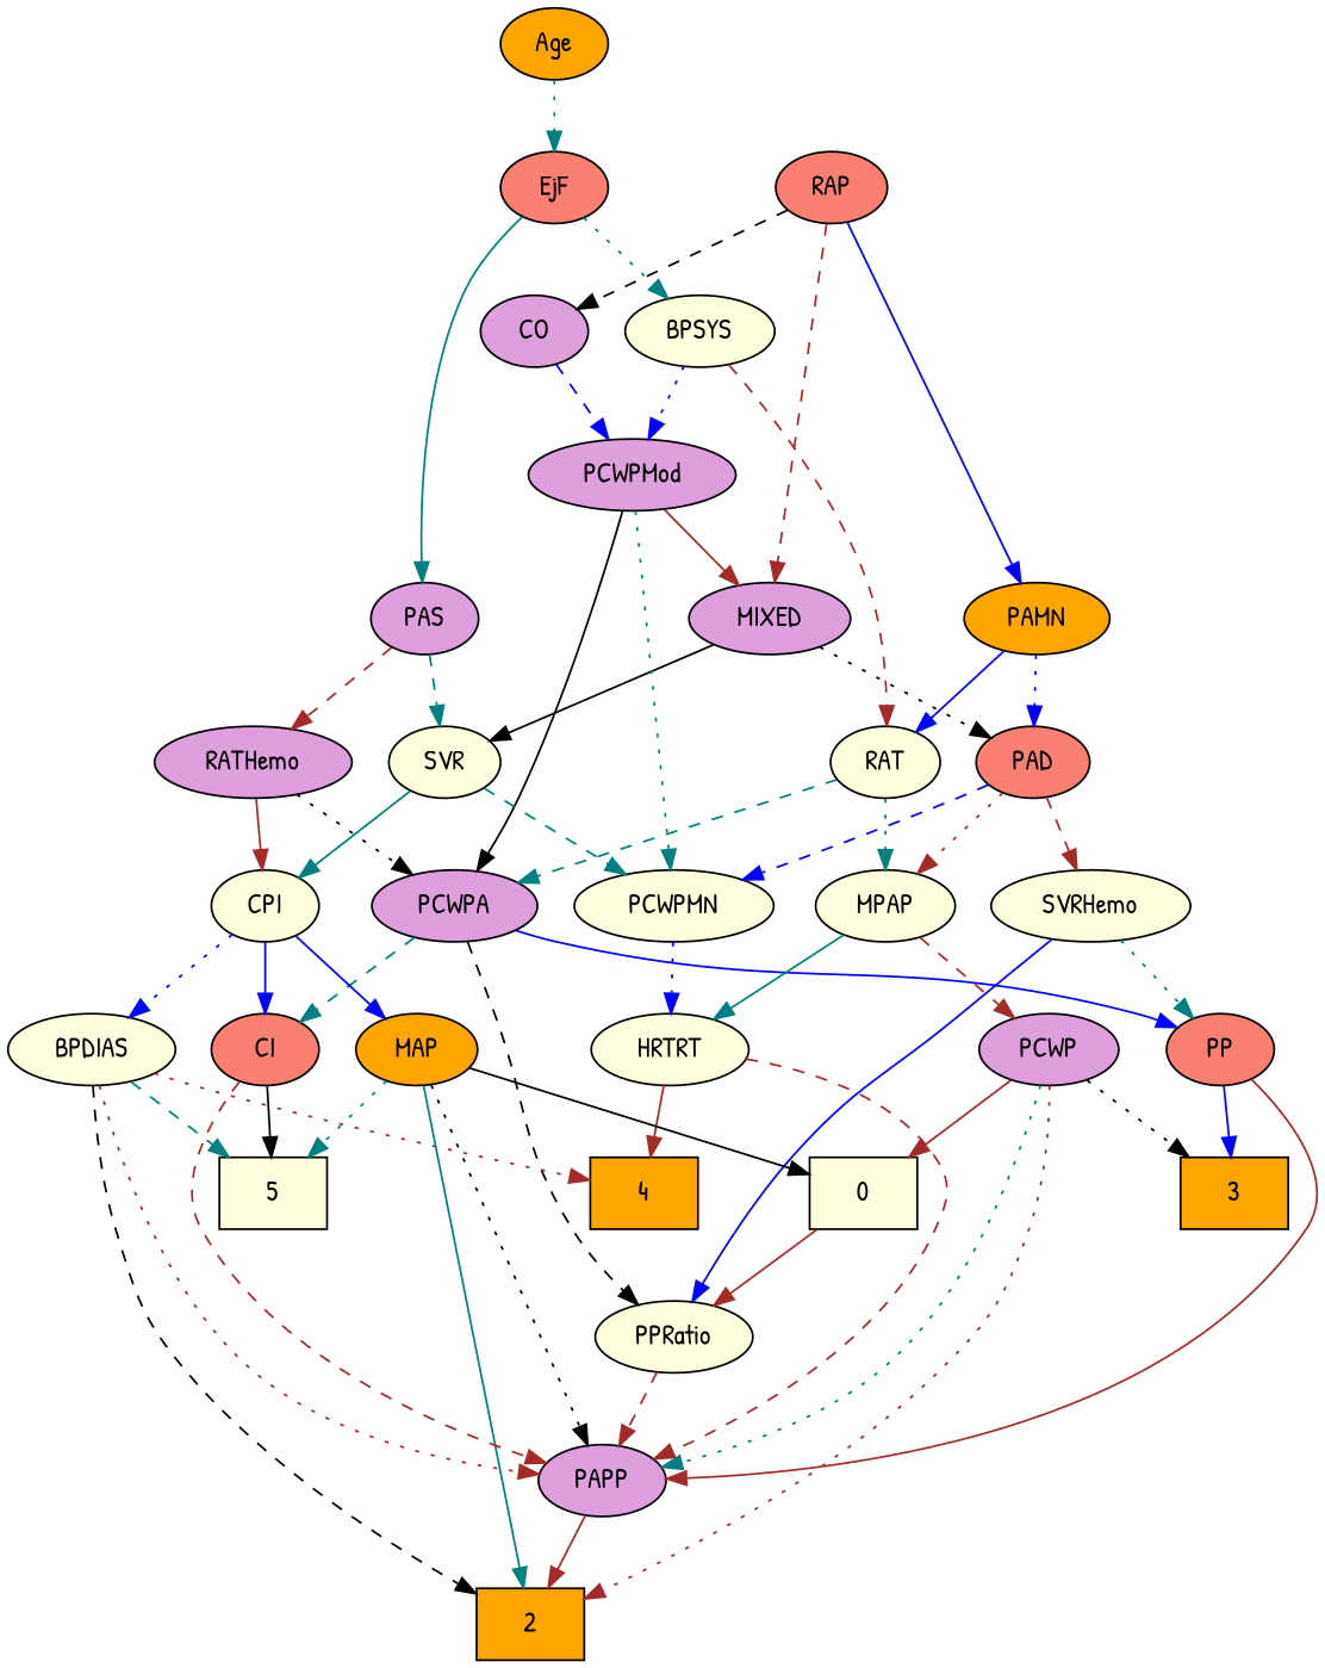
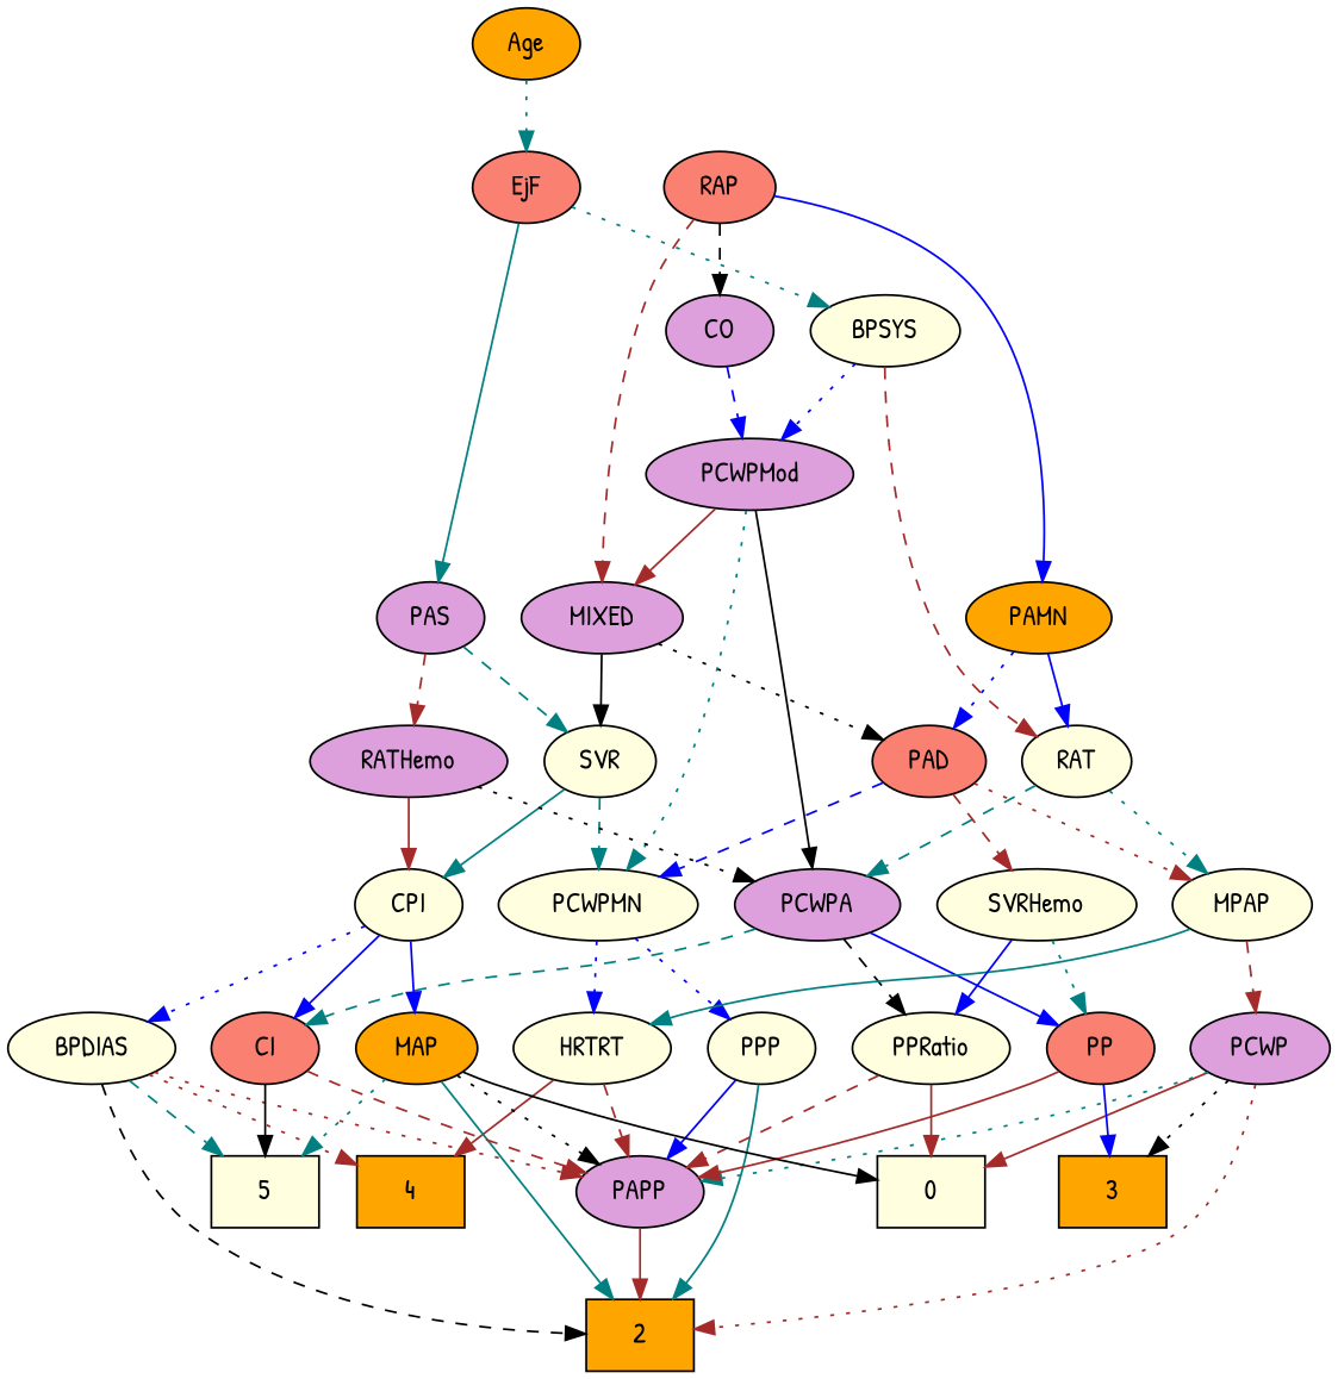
  strict digraph {
    fontname="Patrick Hand"
    node [fillcolor=lightyellow fontname="Patrick Hand" style=filled]
    edge [color=brown fontname="Patrick Hand" style=solid]
    n1 [height=0.5 label=0 shape=box width=0.75]
    2 [fillcolor=orange height=0.5 shape=box width=0.75]
    3 [fillcolor=orange height=0.5 shape=box width=0.75]
    4 [fillcolor=orange height=0.5 shape=box width=0.75]
    5 [height=0.5 shape=box width=0.75]
    Age [fillcolor=orange height=0.5 width=0.75]
    EjF [fillcolor=salmon height=0.5 width=0.75]
    BPSYS [height=0.5 width=1.0471]
    PAS [fillcolor=plum height=0.5 width=0.75]
    RAP [fillcolor=salmon height=0.5 width=0.77632]
    MIXED [fillcolor=plum height=0.5 width=1.1193]
    CO [fillcolor=plum height=0.5 width=0.75]
    PAMN [fillcolor=orange height=0.5 width=1.011]
    PCWPMod [fillcolor=plum height=0.5 width=1.4443]
    RAT [height=0.5 width=0.75827]
    SVR [height=0.5 width=0.77632]
    RATHemo [fillcolor=plum height=0.5 width=1.3721]
    PAD [fillcolor=salmon height=0.5 width=0.79437]
    PCWPMN [height=0.5 width=1.3902]
    PCWPA [fillcolor=plum height=0.5 width=1.1555]
    MPAP [height=0.5 width=0.97491]
    CPI [height=0.5 width=0.75]
    SVRHemo [height=0.5 width=1.3902]
    PCWP [fillcolor=plum height=0.5 width=0.97491]
    HRTRT [height=0.5 width=1.1013]
+   PPP [height=0.5 width=0.75]
    PP [fillcolor=salmon height=0.5 width=0.75]
    PPRatio [height=0.5 width=1.1013]
    BPDIAS [height=0.5 width=1.1735]
    MAP [fillcolor=orange height=0.5 width=0.84854]
    CI [fillcolor=salmon height=0.5 width=0.75]
    PAPP [fillcolor=plum height=0.5 width=0.88464]
    Age -> EjF [color=teal style=dotted]
    EjF -> BPSYS [color=teal style=dotted]
    EjF -> PAS [color=teal]
    BPSYS -> PCWPMod [color=blue style=dotted]
    BPSYS -> RAT [style=dashed]
    PAS -> SVR [color=teal style=dashed]
    PAS -> RATHemo [style=dashed]
    RAP -> MIXED [style=dashed]
    RAP -> CO [color=black style=dashed]
    RAP -> PAMN [color=blue]
    MIXED -> SVR [color=black]
    MIXED -> PAD [color=black style=dotted]
    CO -> PCWPMod [color=blue style=dashed]
    PAMN -> RAT [color=blue]
    PAMN -> PAD [color=blue style=dotted]
    PCWPMod -> MIXED
    PCWPMod -> PCWPMN [color=teal style=dotted]
    PCWPMod -> PCWPA [color=black]
    RAT -> PCWPA [color=teal style=dashed]
    RAT -> MPAP [color=teal style=dotted]
    SVR -> PCWPMN [color=teal style=dashed]
    SVR -> CPI [color=teal]
    RATHemo -> PCWPA [color=black style=dotted]
    RATHemo -> CPI
    PAD -> PCWPMN [color=blue style=dashed]
    PAD -> MPAP [style=dotted]
    PAD -> SVRHemo [style=dashed]
    PCWPMN -> HRTRT [color=blue style=dotted]
+   PCWPMN -> PPP [color=blue style=dotted]
    PCWPA -> PP [color=blue]
    PCWPA -> PPRatio [color=black style=dashed]
    PCWPA -> CI [color=teal style=dashed]
    MPAP -> PCWP [style=dashed]
    MPAP -> HRTRT [color=teal]
    CPI -> BPDIAS [color=blue style=dotted]
    CPI -> MAP [color=blue]
    CPI -> CI [color=blue]
    SVRHemo -> PP [color=teal style=dotted]
    SVRHemo -> PPRatio [color=blue]
    PCWP -> n1
    PCWP -> 2 [style=dotted]
    PCWP -> 3 [color=black style=dotted]
    PCWP -> PAPP [color=teal style=dotted]
    HRTRT -> 4
    HRTRT -> PAPP [style=dashed]
+   PPP -> 2 [color=teal]
+   PPP -> PAPP [color=blue]
    PP -> 3 [color=blue]
    PP -> PAPP
-   n1 -> PPRatio
+   PPRatio -> n1
    PPRatio -> PAPP [style=dashed]
    BPDIAS -> 2 [color=black style=dashed]
    BPDIAS -> 4 [style=dotted]
    BPDIAS -> 5 [color=teal style=dashed]
    BPDIAS -> PAPP [style=dotted]
    MAP -> n1 [color=black]
    MAP -> 2 [color=teal]
    MAP -> 5 [color=teal style=dotted]
    MAP -> PAPP [color=black style=dotted]
    CI -> 5 [color=black]
    CI -> PAPP [style=dashed]
    PAPP -> 2
  }
